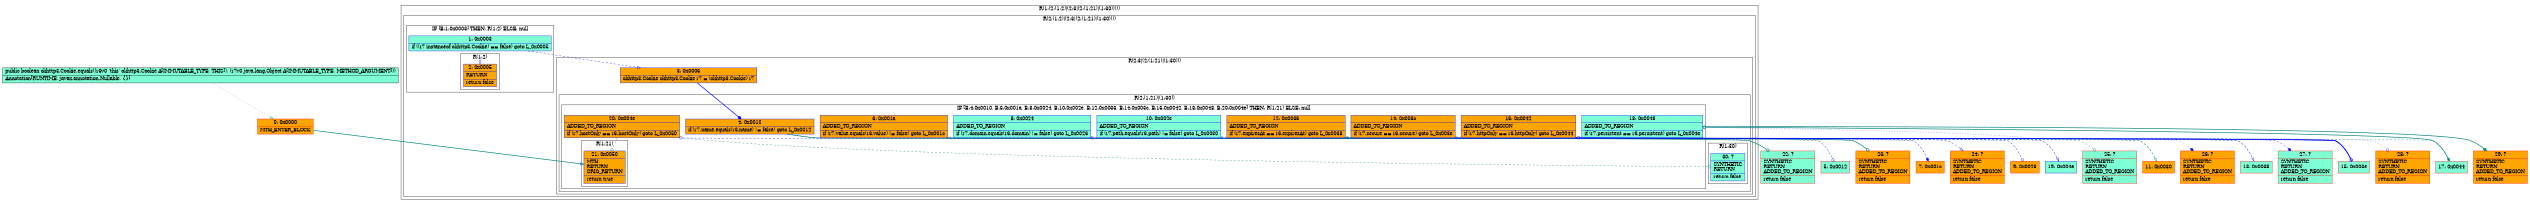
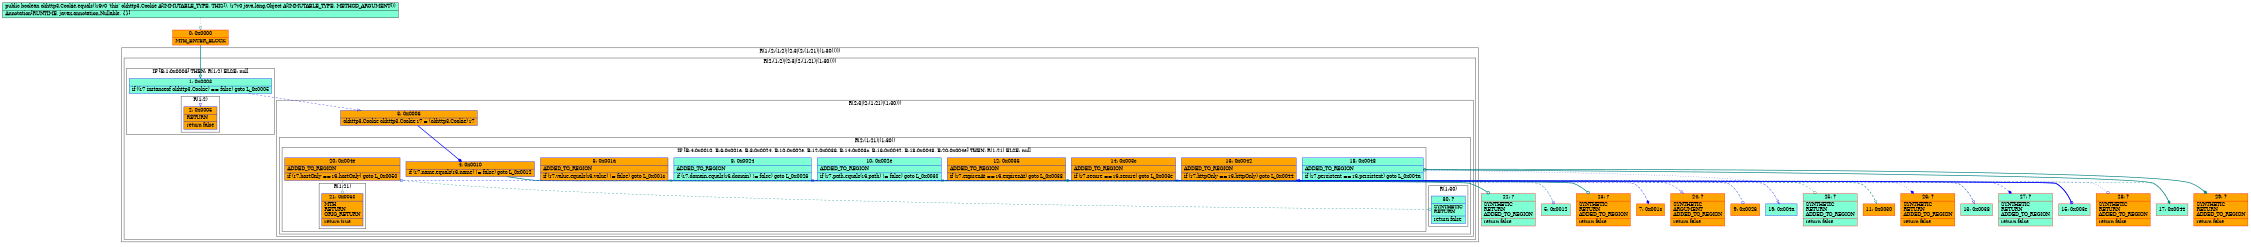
  digraph {
    node [color=red fillcolor=orange shape=record style=filled]
    edge [arrowhead=odot color=blue style=dashed]
    n1 [color=blue label="{2\:\ 0x0005|RETURN\l|return false\l}"]
    n2 [color=blue fillcolor=aquamarine label="{1\:\ 0x0003|if ((r7 instanceof okhttp3.Cookie) == false) goto L_0x0005\l}"]
    n3 [color=blue label="{21\:\ 0x0050|MTH\lRETURN\lORIG_RETURN\l|return true\l}"]
    n4 [color=blue label="{4\:\ 0x0010|if (r7.name.equals(r6.name) != false) goto L_0x0012\l}"]
    n5 [color=blue label="{6\:\ 0x001a|ADDED_TO_REGION\l|if (r7.value.equals(r6.value) != false) goto L_0x001c\l}"]
    n6 [color=blue fillcolor=aquamarine label="{8\:\ 0x0024|ADDED_TO_REGION\l|if (r7.domain.equals(r6.domain) != false) goto L_0x0026\l}"]
    n7 [color=blue fillcolor=aquamarine label="{10\:\ 0x002e|ADDED_TO_REGION\l|if (r7.path.equals(r6.path) != false) goto L_0x0030\l}"]
    n8 [color=blue label="{12\:\ 0x0036|ADDED_TO_REGION\l|if (r7.expiresAt == r6.expiresAt) goto L_0x0038\l}"]
    n9 [color=blue label="{14\:\ 0x003c|ADDED_TO_REGION\l|if (r7.secure == r6.secure) goto L_0x003e\l}"]
    n10 [color=blue label="{16\:\ 0x0042|ADDED_TO_REGION\l|if (r7.httpOnly == r6.httpOnly) goto L_0x0044\l}"]
    n11 [color=blue fillcolor=aquamarine label="{18\:\ 0x0048|ADDED_TO_REGION\l|if (r7.persistent == r6.persistent) goto L_0x004a\l}"]
    n12 [color=blue label="{20\:\ 0x004e|ADDED_TO_REGION\l|if (r7.hostOnly == r6.hostOnly) goto L_0x0050\l}"]
    n13 [color=blue fillcolor=aquamarine label="{30\:\ ?|SYNTHETIC\lRETURN\l|return false\l}"]
    n14 [color=blue label="{3\:\ 0x0006|okhttp3.Cookie okhttp3.Cookie r7 = (okhttp3.Cookie) r7\l}"]
    n15 [fillcolor=aquamarine label="{5\:\ 0x0012}"]
    n16 [fillcolor=aquamarine label="{22\:\ ?|SYNTHETIC\lRETURN\lADDED_TO_REGION\l|return false\l}"]
    n17 [label="{7\:\ 0x001c}"]
    n18 [label="{23\:\ ?|SYNTHETIC\lRETURN\lADDED_TO_REGION\l|return false\l}"]
    n19 [label="{9\:\ 0x0026}"]
-   n20 [label="{24\:\ ?|SYNTHETIC\lRETURN\lADDED_TO_REGION\l|return false\l}"]
+   n20 [label="{24\:\ ?|SYNTHETIC\lARGUMENT\lADDED_TO_REGION\l|return false\l}"]
    n21 [label="{11\:\ 0x0030}"]
    n22 [fillcolor=aquamarine label="{25\:\ ?|SYNTHETIC\lRETURN\lADDED_TO_REGION\l|return false\l}"]
    n23 [fillcolor=aquamarine label="{13\:\ 0x0038}"]
    n24 [label="{26\:\ ?|SYNTHETIC\lRETURN\lADDED_TO_REGION\l|return false\l}"]
    n25 [fillcolor=aquamarine label="{15\:\ 0x003e}"]
    n26 [fillcolor=aquamarine label="{27\:\ ?|SYNTHETIC\lRETURN\lADDED_TO_REGION\l|return false\l}"]
    n27 [fillcolor=aquamarine label="{17\:\ 0x0044}"]
    n28 [label="{28\:\ ?|SYNTHETIC\lRETURN\lADDED_TO_REGION\l|return false\l}"]
    n29 [color=blue fillcolor=aquamarine label="{19\:\ 0x004a}"]
    n30 [label="{29\:\ ?|SYNTHETIC\lRETURN\lADDED_TO_REGION\l|return false\l}"]
    n31 [label="{0\:\ 0x0000|MTH_ENTER_BLOCK\l}"]
    n32 [fillcolor=aquamarine label="{public boolean okhttp3.Cookie.equals((r6v0 'this' okhttp3.Cookie A[IMMUTABLE_TYPE, THIS]), (r7v0 java.lang.Object A[IMMUTABLE_TYPE, METHOD_ARGUMENT]))  | Annotation[RUNTIME, javax.annotation.Nullable, \{\}]\l}" color=""]
    subgraph cluster_1 {
      label="R(1:(2:(1:2)|(2:3|(2:(1:21)|(1:30)))))"
      subgraph cluster_2 {
        label="R(2:(1:2)|(2:3|(2:(1:21)|(1:30))))"
        subgraph cluster_3 {
          label="IF [B:1:0x0003] THEN: R(1:2) ELSE: null"
          n2
          subgraph cluster_4 {
            label="R(1:2)"
            n1
          }
        }
        subgraph cluster_5 {
          label="R(2:3|(2:(1:21)|(1:30)))"
          n14
          subgraph cluster_6 {
            label="R(2:(1:21)|(1:30))"
            subgraph cluster_7 {
              label="IF [B:4:0x0010, B:6:0x001a, B:8:0x0024, B:10:0x002e, B:12:0x0036, B:14:0x003c, B:16:0x0042, B:18:0x0048, B:20:0x004e] THEN: R(1:21) ELSE: null"
              n4
              n5
              n6
              n7
              n8
              n9
              n10
              n11
              n12
              subgraph cluster_8 {
                label="R(1:21)"
                n3
              }
            }
            subgraph cluster_9 {
              label="R(1:30)"
              n13
            }
          }
        }
      }
    }
    n2 -> n1 [arrowhead=onormal style=dotted]
    n2 -> n14 [arrowhead=onormal]
    n4 -> n15 [style=dotted]
    n4 -> n16 [color=teal style=bold]
    n5 -> n17 [arrowhead=diamond]
    n5 -> n18 [color=teal style=bold]
    n6 -> n19
    n6 -> n20 [arrowhead=onormal]
    n7 -> n21 [arrowhead=onormal color=teal]
    n7 -> n22 [color=teal]
    n8 -> n23 [arrowhead=onormal]
    n8 -> n24 [arrowhead=diamond style=dotted]
    n9 -> n25 [style=bold]
    n9 -> n26 [arrowhead=diamond]
    n10 -> n27 [arrowhead=diamond color=teal]
    n10 -> n28 [style=dotted]
    n11 -> n29 [arrowhead=onormal style=dotted]
    n11 -> n30 [arrowhead=diamond color=teal style=bold]
    n12 -> n3 [color=teal]
    n12 -> n13 [color=teal]
    n14 -> n4 [arrowhead=diamond style=bold]
    n15 -> n5 [arrowhead=onormal color=teal]
    n17 -> n6 [style=dotted]
    n19 -> n7 [color=teal style=dotted]
    n21 -> n8 [arrowhead=diamond color=teal]
    n23 -> n9 [color=teal]
    n25 -> n10 [arrowhead=onormal style=bold]
    n27 -> n11 [color=teal style=bold]
    n29 -> n12
-   n31 -> n3 [arrowhead=onormal color=teal style=bold]
+   n31 -> n2 [arrowhead=onormal color=teal style=bold]
    n32 -> n31 [arrowhead=onormal color=teal style=dotted]
  }
